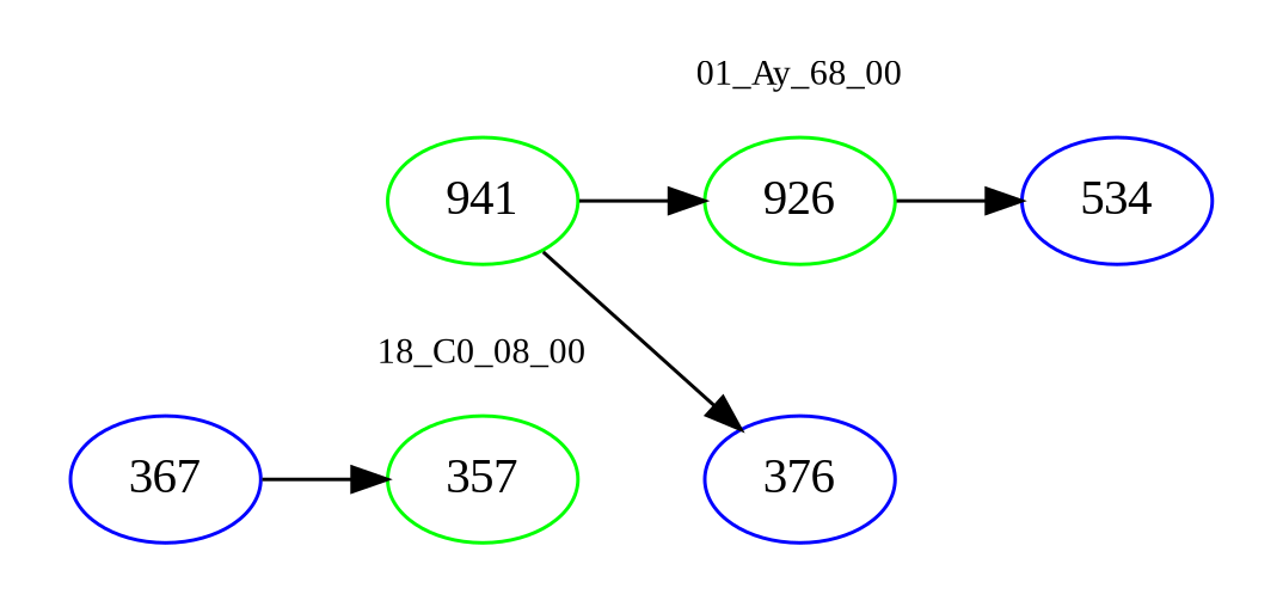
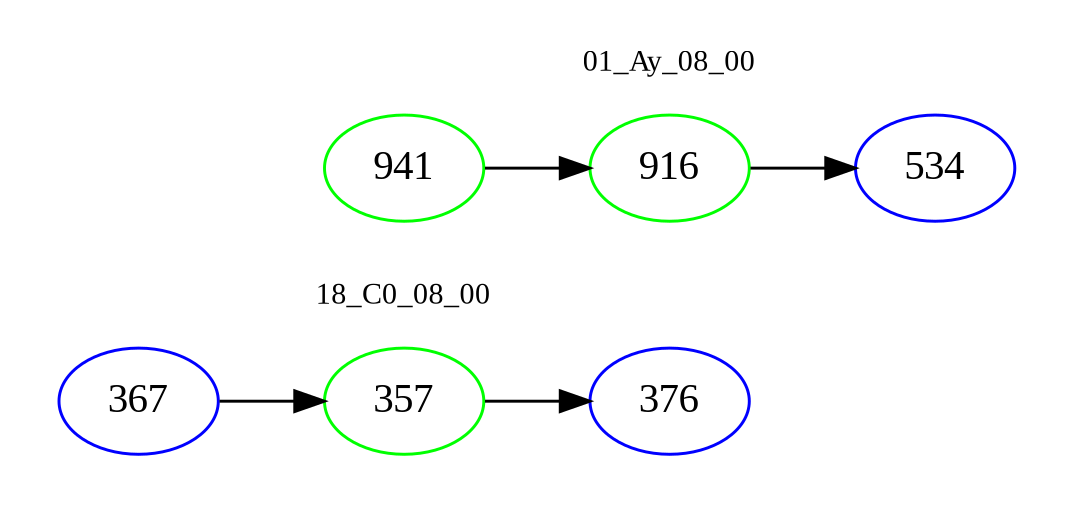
  digraph {
    fontname="Liberation Serif"
    rankdir=LR
    node [color=green fontname="Liberation Serif"]
    edge [color=black fontname="Liberation Serif"]
    n1 [label=941]
-   n2 [label=926]
+   n2 [label=916]
    n3 [color=blue label=534]
    n4 [color=blue label=367]
    n5 [label=357]
    n6 [color=blue label=376]
    subgraph cluster_1 {
      color=white
      fontsize=10
-     label="01_Ay_68_00"
+     label="01_Ay_08_00"
      n1
      n2
      n3
    }
    subgraph cluster_2 {
      color=white
      fontsize=10
      label="18_C0_08_00"
      n4
      n5
      n6
    }
    n1 -> n2
    n2 -> n3
    n4 -> n5
-   n1 -> n6
+   n5 -> n6
  }
